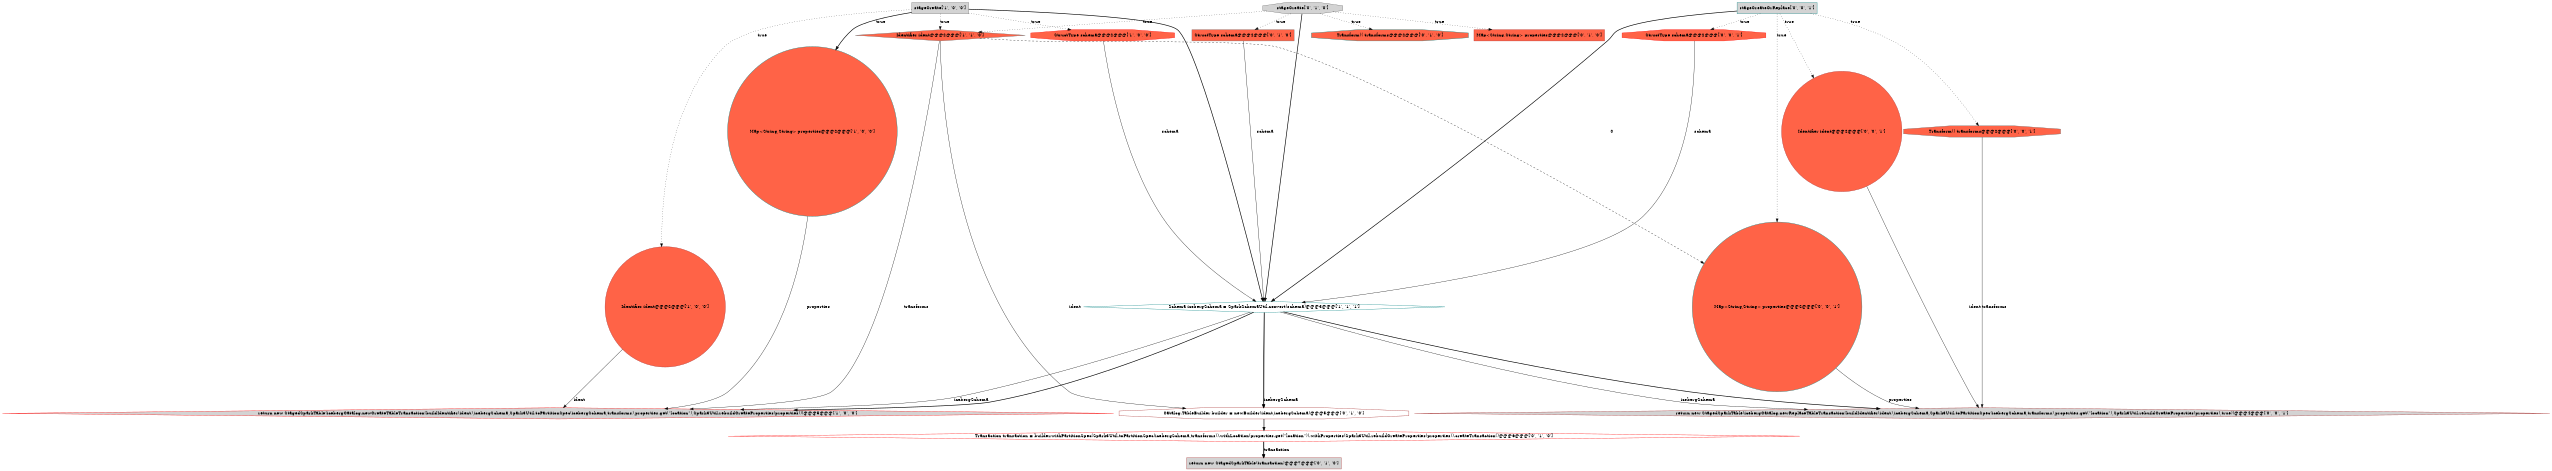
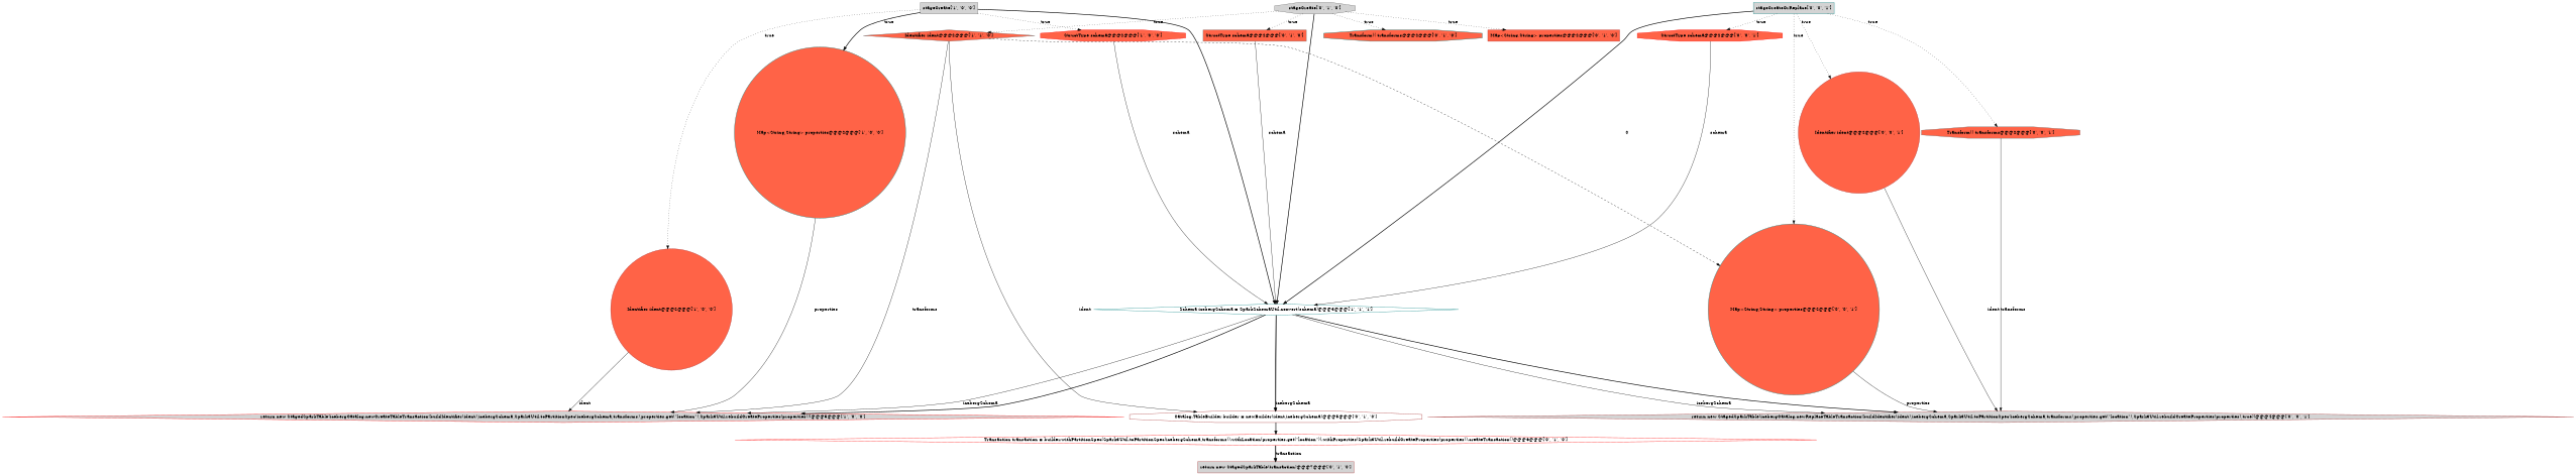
  digraph {
    node [color=brown fillcolor=tomato shape=octagon style=filled]
    edge [style=solid]
    n1 [fillcolor=white label="Catalog.TableBuilder builder = newBuilder(ident,icebergSchema)@@@5@@@['0', '1', '0']"]
    n2 [color=red fillcolor=white label="Transaction transaction = builder.withPartitionSpec(Spark3Util.toPartitionSpec(icebergSchema,transforms)).withLocation(properties.get(\"location\")).withProperties(Spark3Util.rebuildCreateProperties(properties)).createTransaction()@@@6@@@['0', '1', '0']" shape=diamond]
    n3 [fillcolor=lightgray label="return new StagedSparkTable(transaction)@@@7@@@['0', '1', '0']" shape=box]
    n4 [fillcolor=lightgray label="return new StagedSparkTable(icebergCatalog.newReplaceTableTransaction(buildIdentifier(ident),icebergSchema,Spark3Util.toPartitionSpec(icebergSchema,transforms),properties.get(\"location\"),Spark3Util.rebuildCreateProperties(properties),true))@@@4@@@['0', '0', '1']" shape=diamond]
    n5 [color=gray40 label="Identifier ident@@@2@@@['1', '1', '0']" shape=diamond]
    n6 [color=red fillcolor=lightgray label="return new StagedSparkTable(icebergCatalog.newCreateTableTransaction(buildIdentifier(ident),icebergSchema,Spark3Util.toPartitionSpec(icebergSchema,transforms),properties.get(\"location\"),Spark3Util.rebuildCreateProperties(properties)))@@@5@@@['1', '0', '0']" shape=diamond]
    n7 [color=teal label="Map<String,String> properties@@@2@@@['0', '0', '1']" shape=circle]
    n8 [color=teal label="Map<String,String> properties@@@2@@@['1', '0', '0']" shape=circle]
    n9 [color=teal fillcolor=white label="Schema icebergSchema = SparkSchemaUtil.convert(schema)@@@3@@@['1', '1', '1']" shape=diamond]
    n10 [color=gray40 label="StructType schema@@@2@@@['0', '1', '0']" shape=box]
    n11 [color=teal fillcolor=lightgray label="stageCreateOrReplace['0', '0', '1']" shape=box]
    n12 [label="Identifier ident@@@2@@@['0', '0', '1']" shape=circle]
    n13 [color=gray40 label="Transform(( transforms@@@2@@@['0', '0', '1']"]
    n14 [color=red label="StructType schema@@@2@@@['0', '0', '1']"]
    n15 [color=red label="StructType schema@@@2@@@['1', '0', '0']"]
    n16 [color=teal label="Transform(( transforms@@@2@@@['0', '1', '0']"]
    n17 [label="Map<String,String> properties@@@2@@@['0', '1', '0']" shape=box]
    n18 [label="Identifier ident@@@2@@@['1', '0', '0']" shape=circle]
    n19 [color=gray40 fillcolor=lightgray label="stageCreate['0', '1', '0']"]
    n20 [color=gray40 fillcolor=lightgray label="stageCreate['1', '0', '0']" shape=box]
    n1 -> n2 [style=bold]
    n2 -> n3 [style=bold]
    n2 -> n3 [label=transaction]
    n5 -> n1 [label=ident]
    n5 -> n6 [label=transforms]
    n5 -> n7 [label=0 style=dashed]
    n7 -> n4 [label=properties]
    n8 -> n6 [label=properties]
    n9 -> n1 [label=icebergSchema]
    n9 -> n1 [style=bold]
    n9 -> n4 [label=icebergSchema]
    n9 -> n4 [style=bold]
    n9 -> n6 [label=icebergSchema]
    n9 -> n6 [style=bold]
    n10 -> n9 [label=schema]
    n11 -> n7 [label=true style=dotted]
    n11 -> n9 [style=bold]
    n11 -> n12 [label=true style=dotted]
    n11 -> n13 [label=true style=dotted]
    n11 -> n14 [label=true style=dotted]
    n12 -> n4 [label=ident]
    n13 -> n4 [label=transforms]
    n14 -> n9 [label=schema]
    n15 -> n9 [label=schema]
    n18 -> n6 [label=ident]
    n19 -> n5 [label=true style=dotted]
    n19 -> n9 [style=bold]
    n19 -> n10 [label=true style=dotted]
    n19 -> n16 [label=true style=dotted]
    n19 -> n17 [label=true style=dotted]
-   n20 -> n5 [label=true style=dotted]
    n20 -> n8 [label=true style=bold]
    n20 -> n9 [style=bold]
    n20 -> n15 [label=true style=dotted]
    n20 -> n18 [label=true style=dotted]
  }
